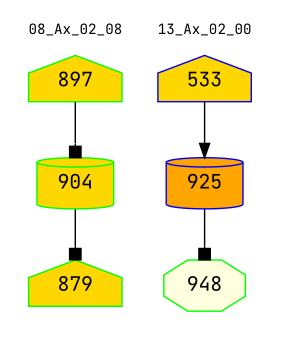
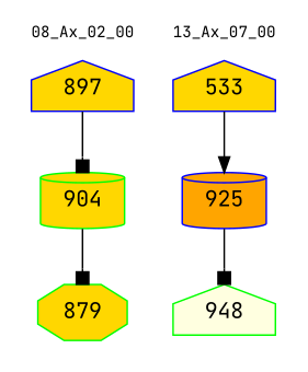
  digraph {
    fontname="JetBrains Mono"
    node [color=blue fillcolor=gold fontname="JetBrains Mono" shape=house style=filled]
    edge [arrowhead=box color=black fontname="JetBrains Mono"]
-   n1 [color=green label=897]
+   n1 [label=897]
    n2 [color=green label=904 shape=cylinder]
-   n3 [color=green label=879]
+   n3 [color=green label=879 shape=octagon]
    n4 [label=533]
    n5 [fillcolor=orange label=925 shape=cylinder]
-   n6 [color=green fillcolor=lightyellow label=948 shape=octagon]
+   n6 [color=green fillcolor=lightyellow label=948]
    subgraph cluster_1 {
      color=white
      fontsize=10
-     label="08_Ax_02_08"
+     label="08_Ax_02_00"
      n1
      n2
      n3
    }
    subgraph cluster_2 {
      color=white
      fontsize=10
-     label="13_Ax_02_00"
+     label="13_Ax_07_00"
      n4
      n5
      n6
    }
    n1 -> n2
    n2 -> n3
    n4 -> n5 [arrowhead=normal]
    n5 -> n6
  }
